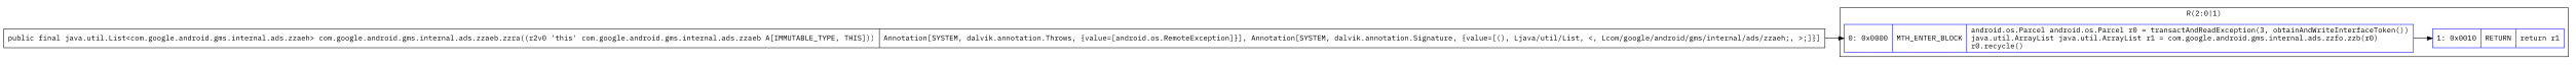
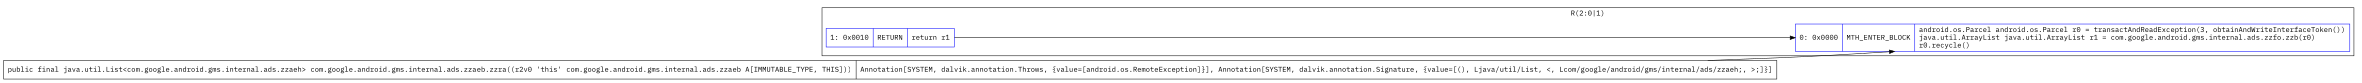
  digraph {
    rankdir=LR
    fontname="IBM Plex Mono"
    node [color=blue shape=record fontname="IBM Plex Mono"]
    edge [fontname="IBM Plex Mono"]
    n1 [label="{0\:\ 0x0000|MTH_ENTER_BLOCK\l|android.os.Parcel android.os.Parcel r0 = transactAndReadException(3, obtainAndWriteInterfaceToken())\ljava.util.ArrayList java.util.ArrayList r1 = com.google.android.gms.internal.ads.zzfo.zzb(r0)\lr0.recycle()\l}"]
    n2 [label="{1\:\ 0x0010|RETURN\l|return r1\l}"]
    n3 [label="{public final java.util.List\<com.google.android.gms.internal.ads.zzaeh\> com.google.android.gms.internal.ads.zzaeb.zzra((r2v0 'this' com.google.android.gms.internal.ads.zzaeb A[IMMUTABLE_TYPE, THIS]))  | Annotation[SYSTEM, dalvik.annotation.Throws, \{value=[android.os.RemoteException]\}], Annotation[SYSTEM, dalvik.annotation.Signature, \{value=[(), Ljava\/util\/List, \<, Lcom\/google\/android\/gms\/internal\/ads\/zzaeh;, \>;]\}]\l}" color=""]
    subgraph cluster_1 {
      label="R(2:0|1)"
      n1
      n2
    }
-   n1 -> n2
+   n2 -> n1
    n3 -> n1
  }
